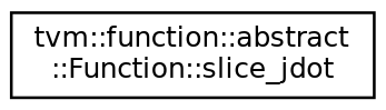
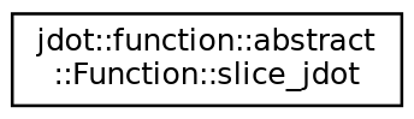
  digraph {
    rankdir=TB
-   n1 [color=black fillcolor=white fontname=Helvetica fontsize=10 height=0.2 label="tvm::function::abstract\l::Function::slice_jdot" shape=record style=filled width=0.4]
+   n1 [color=black fillcolor=white fontname=Helvetica fontsize=10 height=0.2 label="jdot::function::abstract\l::Function::slice_jdot" shape=record style=filled width=0.4]
  }
